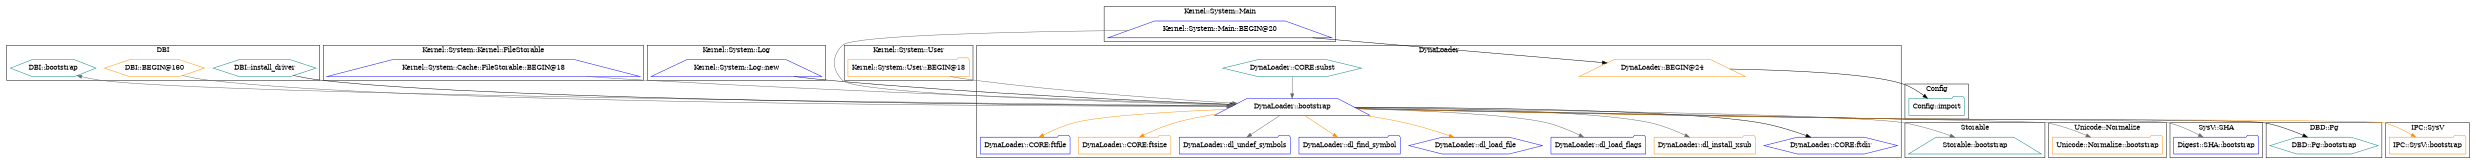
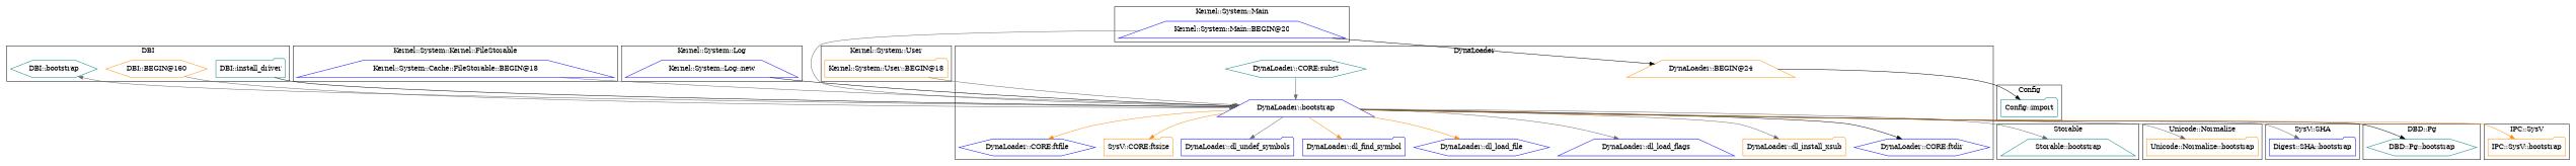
  digraph {
    node [color=blue shape=folder]
    edge [color=gray40]
    "Config::import" [color=teal]
    "Storable::bootstrap" [color=teal shape=trapezium]
-   "DynaLoader::CORE:ftfile"
-   "DynaLoader::CORE:ftsize" [color=darkorange]
+   "DynaLoader::CORE:ftfile" [shape=hexagon]
+   "DynaLoader::CORE:ftsize" [color=darkorange label="SysV::CORE:ftsize"]
    "DynaLoader::BEGIN@24" [color=darkorange shape=trapezium]
    "DynaLoader::dl_undef_symbols"
    "DynaLoader::dl_find_symbol"
    "DynaLoader::dl_load_file" [shape=hexagon]
    "DynaLoader::CORE:subst" [color=teal shape=hexagon]
-   "DynaLoader::dl_load_flags"
+   "DynaLoader::dl_load_flags" [shape=trapezium]
    "DynaLoader::dl_install_xsub" [color=darkorange]
    "DynaLoader::CORE:ftdir" [shape=hexagon]
    "DynaLoader::bootstrap" [shape=trapezium]
-   "DBI::install_driver" [color=teal shape=hexagon]
+   "DBI::install_driver" [color=teal]
    "DBI::BEGIN@160" [color=darkorange shape=hexagon]
    "DBI::bootstrap" [color=teal shape=hexagon]
    "Kernel::System::Cache::FileStorable::BEGIN@18" [shape=trapezium]
    "Kernel::System::Log::new" [shape=trapezium]
    "Unicode::Normalize::bootstrap" [color=darkorange]
    "Digest::SHA::bootstrap"
    "DBD::Pg::bootstrap" [color=teal shape=hexagon]
    "Kernel::System::Main::BEGIN@20" [shape=trapezium]
    "Kernel::System::User::BEGIN@18" [color=darkorange]
    "IPC::SysV::bootstrap" [color=darkorange]
    subgraph cluster_1 {
      label=Config
      "Config::import"
    }
    subgraph cluster_2 {
      label=Storable
      "Storable::bootstrap"
    }
    subgraph cluster_3 {
      label=DynaLoader
      "DynaLoader::CORE:ftfile"
      "DynaLoader::CORE:ftsize"
      "DynaLoader::BEGIN@24"
      "DynaLoader::dl_undef_symbols"
      "DynaLoader::dl_find_symbol"
      "DynaLoader::dl_load_file"
      "DynaLoader::CORE:subst"
      "DynaLoader::dl_load_flags"
      "DynaLoader::dl_install_xsub"
      "DynaLoader::CORE:ftdir"
      "DynaLoader::bootstrap"
    }
    subgraph cluster_4 {
      label=DBI
      "DBI::install_driver"
      "DBI::BEGIN@160"
      "DBI::bootstrap"
    }
    subgraph cluster_5 {
      label="Kernel::System::Kernel::FileStorable"
      "Kernel::System::Cache::FileStorable::BEGIN@18"
    }
    subgraph cluster_6 {
      label="Kernel::System::Log"
      "Kernel::System::Log::new"
    }
    subgraph cluster_7 {
      label="Unicode::Normalize"
      "Unicode::Normalize::bootstrap"
    }
    subgraph cluster_8 {
      label="SysV::SHA"
      "Digest::SHA::bootstrap"
    }
    subgraph cluster_9 {
      label="DBD::Pg"
      "DBD::Pg::bootstrap"
    }
    subgraph cluster_10 {
      label="Kernel::System::Main"
      "Kernel::System::Main::BEGIN@20"
    }
    subgraph cluster_11 {
      label="Kernel::System::User"
      "Kernel::System::User::BEGIN@18"
    }
    subgraph cluster_12 {
      label="IPC::SysV"
      "IPC::SysV::bootstrap"
    }
    "DynaLoader::BEGIN@24" -> "Config::import" [color=black]
    "DynaLoader::CORE:subst" -> "DynaLoader::bootstrap"
    "DynaLoader::bootstrap" -> "Storable::bootstrap"
    "DynaLoader::bootstrap" -> "DynaLoader::CORE:ftfile" [color=darkorange]
    "DynaLoader::bootstrap" -> "DynaLoader::CORE:ftsize" [color=darkorange]
    "DynaLoader::bootstrap" -> "DynaLoader::dl_undef_symbols"
    "DynaLoader::bootstrap" -> "DynaLoader::dl_find_symbol" [color=darkorange]
    "DynaLoader::bootstrap" -> "DynaLoader::dl_load_file" [color=darkorange]
    "DynaLoader::bootstrap" -> "DynaLoader::dl_load_flags"
    "DynaLoader::bootstrap" -> "DynaLoader::dl_install_xsub"
    "DynaLoader::bootstrap" -> "DynaLoader::CORE:ftdir" [color=black]
    "DynaLoader::bootstrap" -> "DBI::bootstrap"
    "DynaLoader::bootstrap" -> "Unicode::Normalize::bootstrap"
    "DynaLoader::bootstrap" -> "Digest::SHA::bootstrap"
    "DynaLoader::bootstrap" -> "DBD::Pg::bootstrap" [color=black]
    "DynaLoader::bootstrap" -> "IPC::SysV::bootstrap" [color=darkorange]
    "DBI::install_driver" -> "DynaLoader::bootstrap" [color=black]
    "DBI::BEGIN@160" -> "DynaLoader::bootstrap"
    "Kernel::System::Cache::FileStorable::BEGIN@18" -> "DynaLoader::bootstrap"
    "Kernel::System::Log::new" -> "DynaLoader::bootstrap" [color=black]
    "Kernel::System::Main::BEGIN@20" -> "DynaLoader::BEGIN@24" [color=black]
    "Kernel::System::Main::BEGIN@20" -> "DynaLoader::bootstrap"
    "Kernel::System::User::BEGIN@18" -> "DynaLoader::bootstrap"
  }
